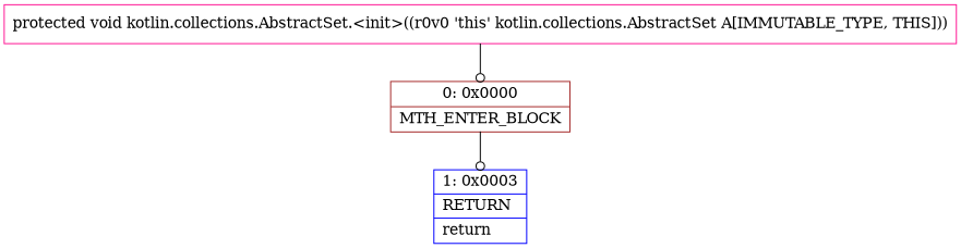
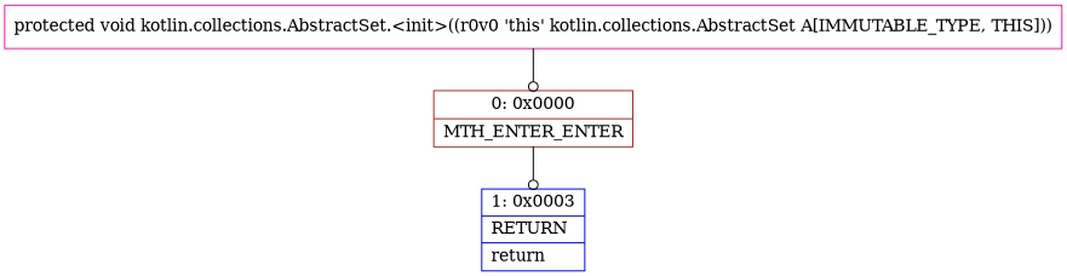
  digraph {
    node [shape=record]
    edge [arrowhead=odot]
-   n1 [label="{0\:\ 0x0000|MTH_ENTER_BLOCK\l}" color=brown]
+   n1 [label="{0\:\ 0x0000|MTH_ENTER_ENTER\l}" color=brown]
    n2 [label="{1\:\ 0x0003|RETURN\l|return\l}" color=blue]
    n3 [label="{protected void kotlin.collections.AbstractSet.\<init\>((r0v0 'this' kotlin.collections.AbstractSet A[IMMUTABLE_TYPE, THIS])) }" color=deeppink]
    n1 -> n2
    n3 -> n1
  }
